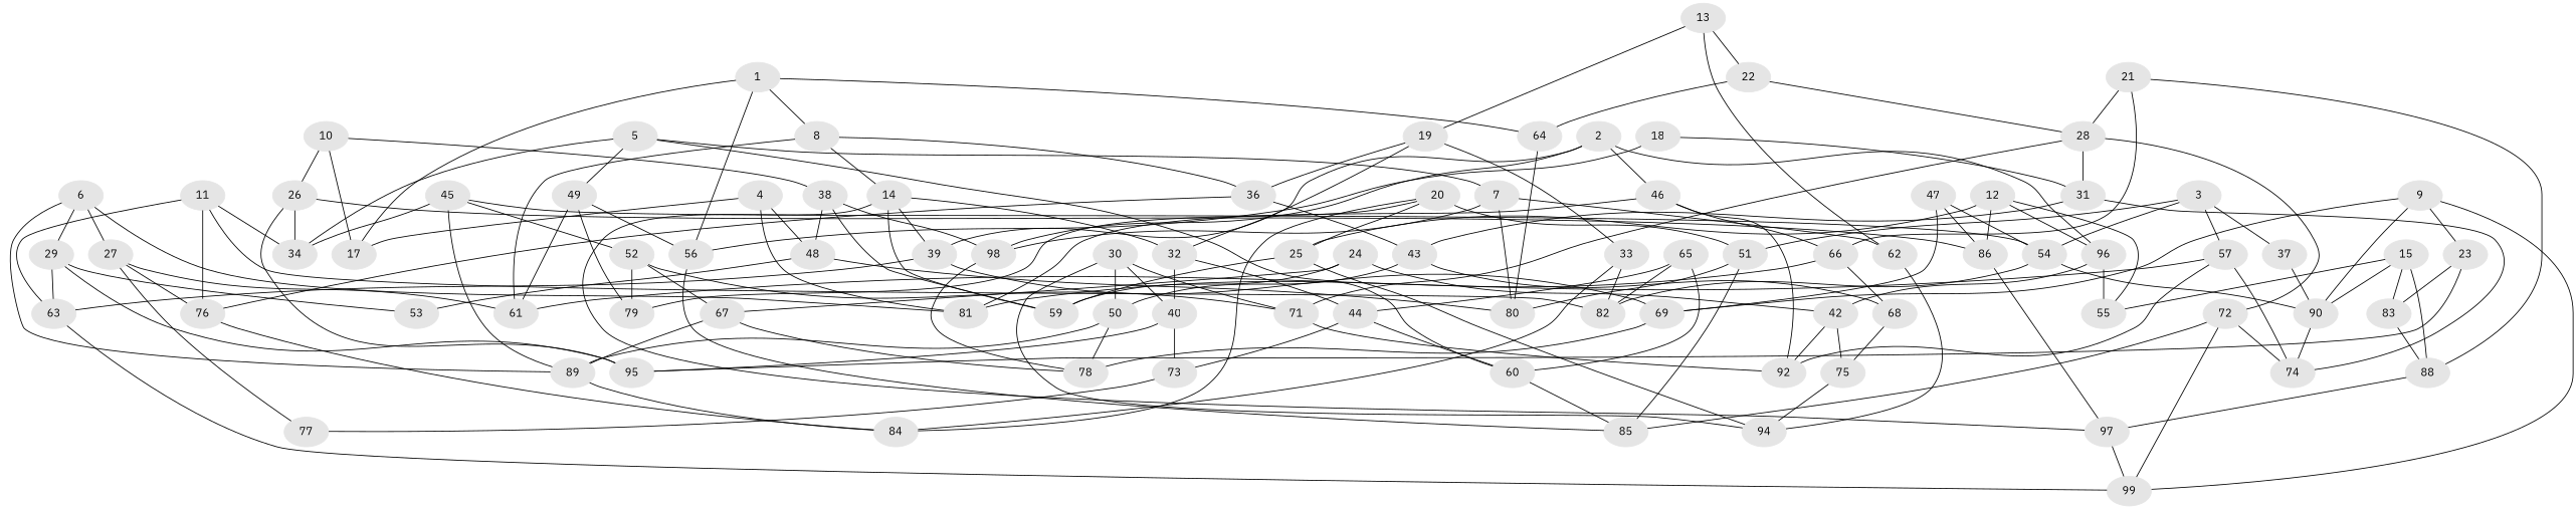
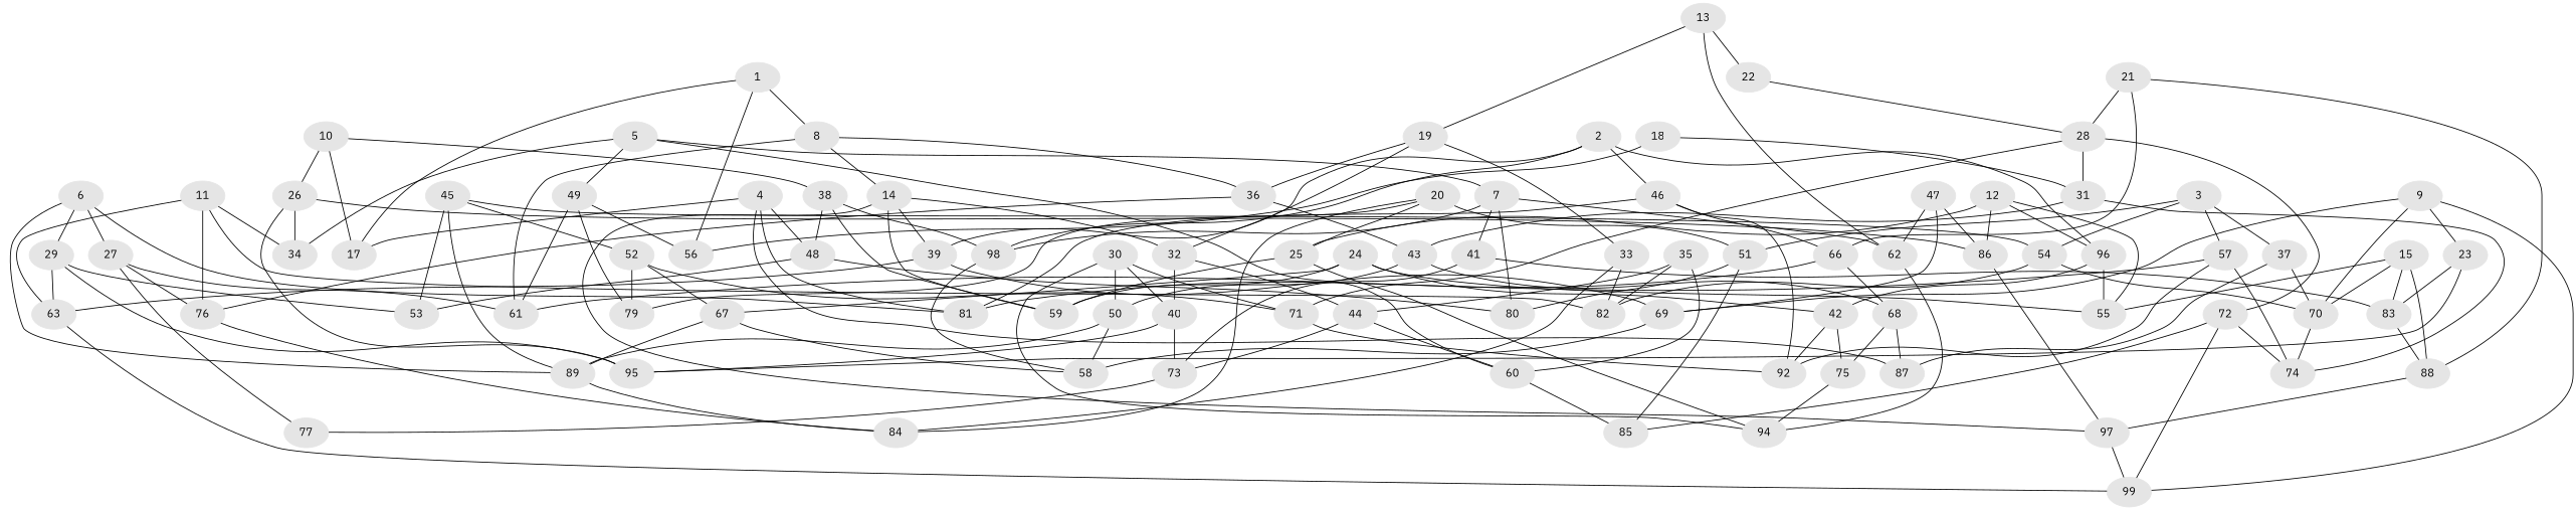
  graph {
    fontname="IBM Plex Sans"
    node [color=gray90 fontname="IBM Plex Sans" style=filled]
    edge [fontname="IBM Plex Sans"]
    1
    8
    17
    56
-   64
    36
    61
    14
    85
    80
    n11 [label=96]
    2
    39
    46
    n15 [label=98]
    55
    42
    69
    63
    81
    66
    92
-   78
+   78 [label=58]
    3
    37
    51
    54
    57
-   70 [label=90]
+   87
+   70
    82
    74
    4
    48
    53
    5
    34
    49
    60
    7
+   41
    83
    73
    79
    6
    27
    29
    89
    76
    77
    n51 [label=95]
    84
    62
    n54 [label=94]
    10
    26
    38
    43
    9
    23
    n61 [label=99]
    86
    59
    11
    12
    25
    n67 [label=97]
    13
    19
    22
    32
    33
    28
    40
    44
    15
    88
    75
    18
    31
    71
    20
    21
    72
    68
    24
    67
    30
    50
-   35 [label=65]
+   35
    45
    52
    47
    1 -- 8
    1 -- 17
    1 -- 56
-   1 -- 64
    8 -- 36
    8 -- 61
    8 -- 14
-   56 -- 85
-   64 -- 80
    36 -- 76
    36 -- 43
    14 -- 39
    14 -- 59
    14 -- n67
    14 -- 32
    n11 -- 55
    n11 -- 42
    2 -- n11
    2 -- 39
    2 -- 46
    2 -- n15
    39 -- 69
    39 -- 63
    46 -- 81
    46 -- 66
    46 -- 92
    n15 -- 78
    42 -- 92
    42 -- 75
    69 -- 78
    63 -- n61
    66 -- 81
    66 -- 68
    3 -- 37
    3 -- 51
    3 -- 54
    3 -- 57
+   37 -- 87
    37 -- 70
    51 -- 85
    51 -- 80
    54 -- 70
    54 -- 82
    57 -- 61
    57 -- 92
    57 -- 74
    70 -- 74
    4 -- 17
    4 -- 81
+   4 -- 87
    4 -- 48
    48 -- 80
    48 -- 53
    5 -- 34
    5 -- 49
    5 -- 60
    5 -- 7
    49 -- 56
    49 -- 61
    49 -- 79
    60 -- 85
    7 -- 80
    7 -- n15
+   7 -- 41
    7 -- 62
+   41 -- 83
+   41 -- 73
    83 -- 88
    73 -- 77
    6 -- 81
    6 -- 27
    6 -- 29
    6 -- 89
    27 -- 61
    27 -- 76
    27 -- 77
    29 -- 63
    29 -- 53
    29 -- n51
    89 -- 84
    76 -- 84
    62 -- n54
    10 -- 17
    10 -- 26
    10 -- 38
    26 -- 34
    26 -- n51
    26 -- 86
    38 -- n15
    38 -- 48
    38 -- 59
    43 -- 68
    43 -- 50
    9 -- 69
    9 -- 70
    9 -- 23
    9 -- n61
    23 -- 83
    23 -- n51
    86 -- n67
    11 -- 63
    11 -- 82
    11 -- 34
    11 -- 76
    12 -- n11
    12 -- 55
    12 -- 86
    12 -- 25
    25 -- n54
    25 -- 59
    n67 -- n61
    13 -- 62
    13 -- 19
    13 -- 22
    19 -- 36
    19 -- 32
    19 -- 33
-   22 -- 64
    22 -- 28
    32 -- 40
    32 -- 44
    33 -- 82
    33 -- 84
    28 -- 31
    28 -- 71
    28 -- 72
    40 -- 73
    40 -- n51
    44 -- 60
    44 -- 73
    15 -- 55
    15 -- 70
    15 -- 83
    15 -- 88
    88 -- n67
    75 -- n54
    18 -- 56
    18 -- 31
    31 -- 74
    31 -- 43
    71 -- 92
    20 -- 51
    20 -- 79
    20 -- 84
    20 -- 25
    21 -- 66
    21 -- 28
    21 -- 88
    72 -- 85
    72 -- 74
    72 -- n61
+   68 -- 87
    68 -- 75
+   24 -- 55
    24 -- 42
    24 -- 59
    24 -- 67
    67 -- 78
    67 -- 89
    30 -- n54
    30 -- 40
    30 -- 71
    30 -- 50
    50 -- 78
    50 -- 89
    35 -- 82
    35 -- 60
    35 -- 44
    45 -- 54
-   45 -- 34
+   45 -- 53
    45 -- 89
    45 -- 52
    52 -- 79
    52 -- 71
    52 -- 67
    47 -- 69
-   47 -- 54
+   47 -- 62
    47 -- 86
  }
